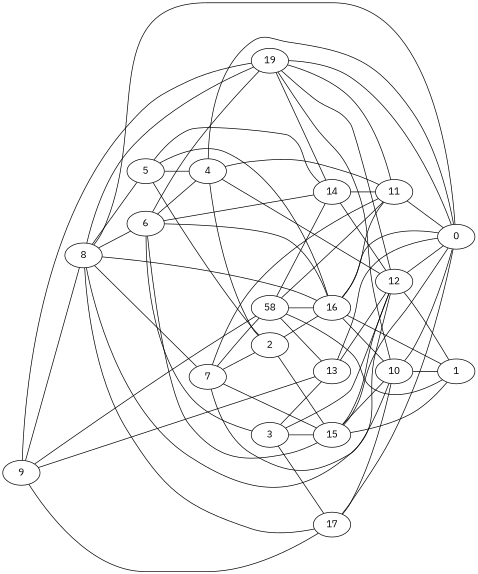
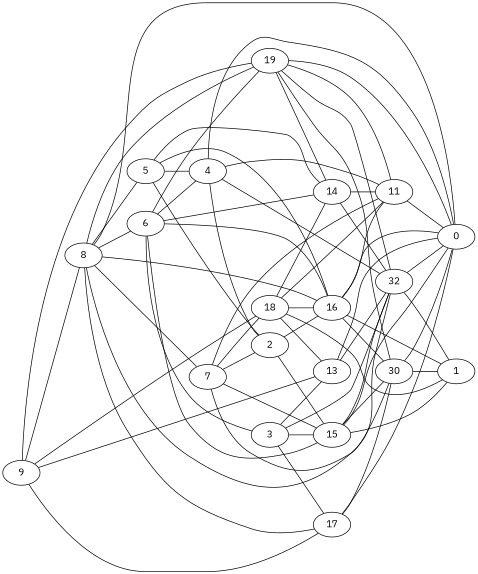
  digraph {
    fontname="IBM Plex Sans"
    rankdir=LR
    node [fontname="IBM Plex Sans"]
    edge [color=black dir=none fontname="IBM Plex Sans"]
    8
    17
    7
    19
    0
    16
    5
-   12
+   12 [label=32]
    6
-   10
+   10 [label=30]
    1
    11
    2
    15
-   18 [label=58]
+   18
    14
    4
    13
    9
    3
    subgraph sub_1 {
      8
      17
      7
      19
      0
      16
      5
      12
      6
      10
      1
      11
      2
      15
      18
      14
      4
      13
      9
      3
    }
    8 -> 17
    8 -> 7
    8 -> 19
    8 -> 0
    8 -> 16
    8 -> 5
    8 -> 12
    8 -> 6
    17 -> 0
    17 -> 10
    7 -> 10
    7 -> 11
    7 -> 2
    7 -> 15
    7 -> 18
    19 -> 0
    19 -> 12
    19 -> 10
    19 -> 11
    19 -> 14
    16 -> 0
    16 -> 10
    16 -> 1
    16 -> 11
    5 -> 16
    5 -> 2
    5 -> 14
    5 -> 4
    12 -> 0
    12 -> 1
    6 -> 19
    6 -> 16
    6 -> 15
    6 -> 14
    6 -> 4
    6 -> 3
    10 -> 0
    10 -> 1
    11 -> 0
    2 -> 16
    2 -> 15
    15 -> 0
    15 -> 12
    15 -> 10
    15 -> 1
    18 -> 16
    18 -> 1
    18 -> 11
    18 -> 14
    18 -> 13
    14 -> 12
    14 -> 11
    4 -> 0
    4 -> 12
    4 -> 11
    4 -> 2
    13 -> 0
    13 -> 12
    9 -> 8
    9 -> 17
    9 -> 19
    9 -> 18
    9 -> 13
    3 -> 17
    3 -> 12
    3 -> 15
    3 -> 13
  }
